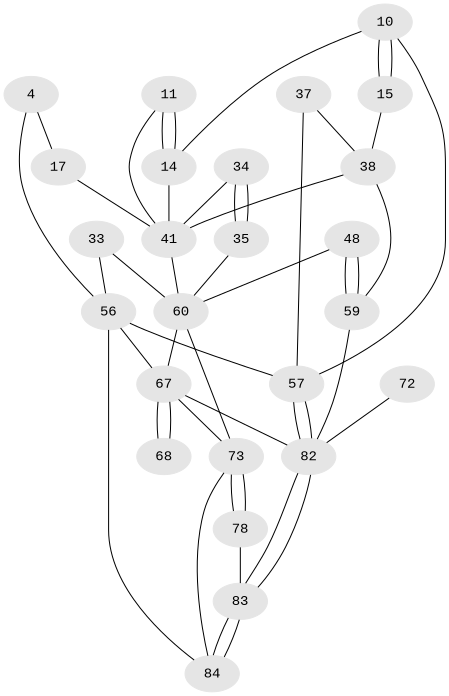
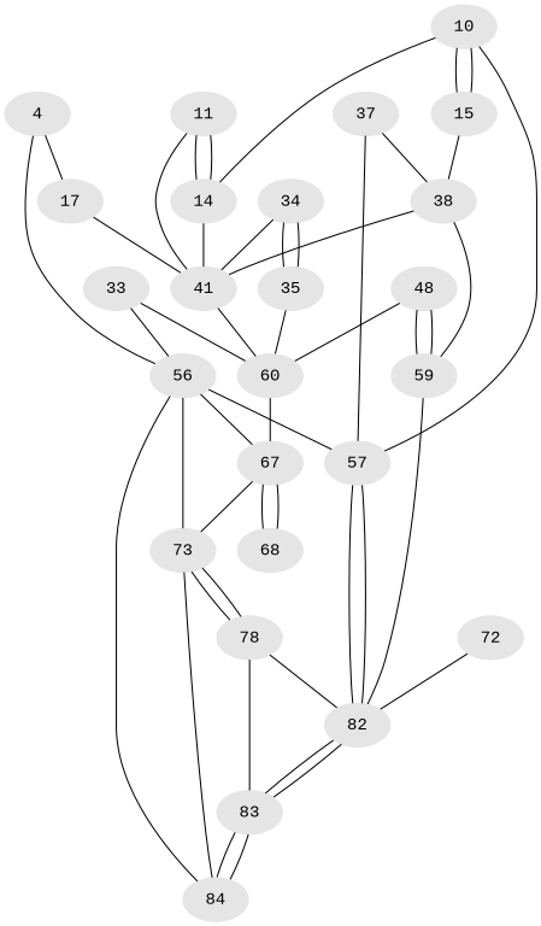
  graph {
    fontname="Liberation Mono"
    node [color=gray90 fontname="Liberation Mono" style=filled]
    edge [fontname="Liberation Mono"]
    17 [super="+16"]
    4
    56 [super="+3"]
    14 [super="+9"]
    41 [super="+40+36+26+30+27+31+21"]
    57 [super="+2+12+39"]
    67 [super="+55+54+62"]
    84 [super="+76+77"]
    10 [super="+8"]
    15
    38 [super="+24+23+25"]
    82 [super="+81+74+73"]
    n13 [label=11]
    60 [super="+53+52"]
    59 [super="+47+43+44"]
    33
    n17 [label=73 super="+64+63+66"]
    34
    35 [super="+28+29"]
    37 [super="+22"]
    48
    68
    83 [super="+79+80"]
    78 [super="+71+70"]
    72
    17 -- 41 [weight=3]
    4 -- 17
    4 -- 56
    56 -- 57 [weight=2]
    56 -- 67
    56 -- 84
    14 -- 41
    41 -- 60 [weight=3]
    57 -- 82 [weight=3]
    57 -- 82
    67 -- n17
    67 -- 68 [weight=3]
    67 -- 68
    10 -- 14
    10 -- 57 [weight=2]
    10 -- 15 [weight=2]
    10 -- 15
    15 -- 38
    38 -- 41
    38 -- 59 [weight=2]
    82 -- 83
    82 -- 83
    n13 -- 14 [weight=2]
    n13 -- 14
    n13 -- 41
    60 -- 67 [weight=2]
-   60 -- n17 [weight=2]
+   56 -- n17 [weight=2]
    59 -- 82 [weight=2]
    33 -- 56
    33 -- 60 [weight=2]
    n17 -- 84 [weight=2]
    n17 -- 78 [weight=2]
    n17 -- 78
    34 -- 41
    34 -- 35 [weight=2]
    34 -- 35
    35 -- 60 [weight=3]
    37 -- 57 [weight=2]
    37 -- 38 [weight=2]
    48 -- 60
    48 -- 59 [weight=2]
    48 -- 59
    83 -- 84 [weight=2]
    83 -- 84
-   67 -- 82
+   78 -- 82
    78 -- 83 [weight=2]
    72 -- 82 [weight=3]
  }
